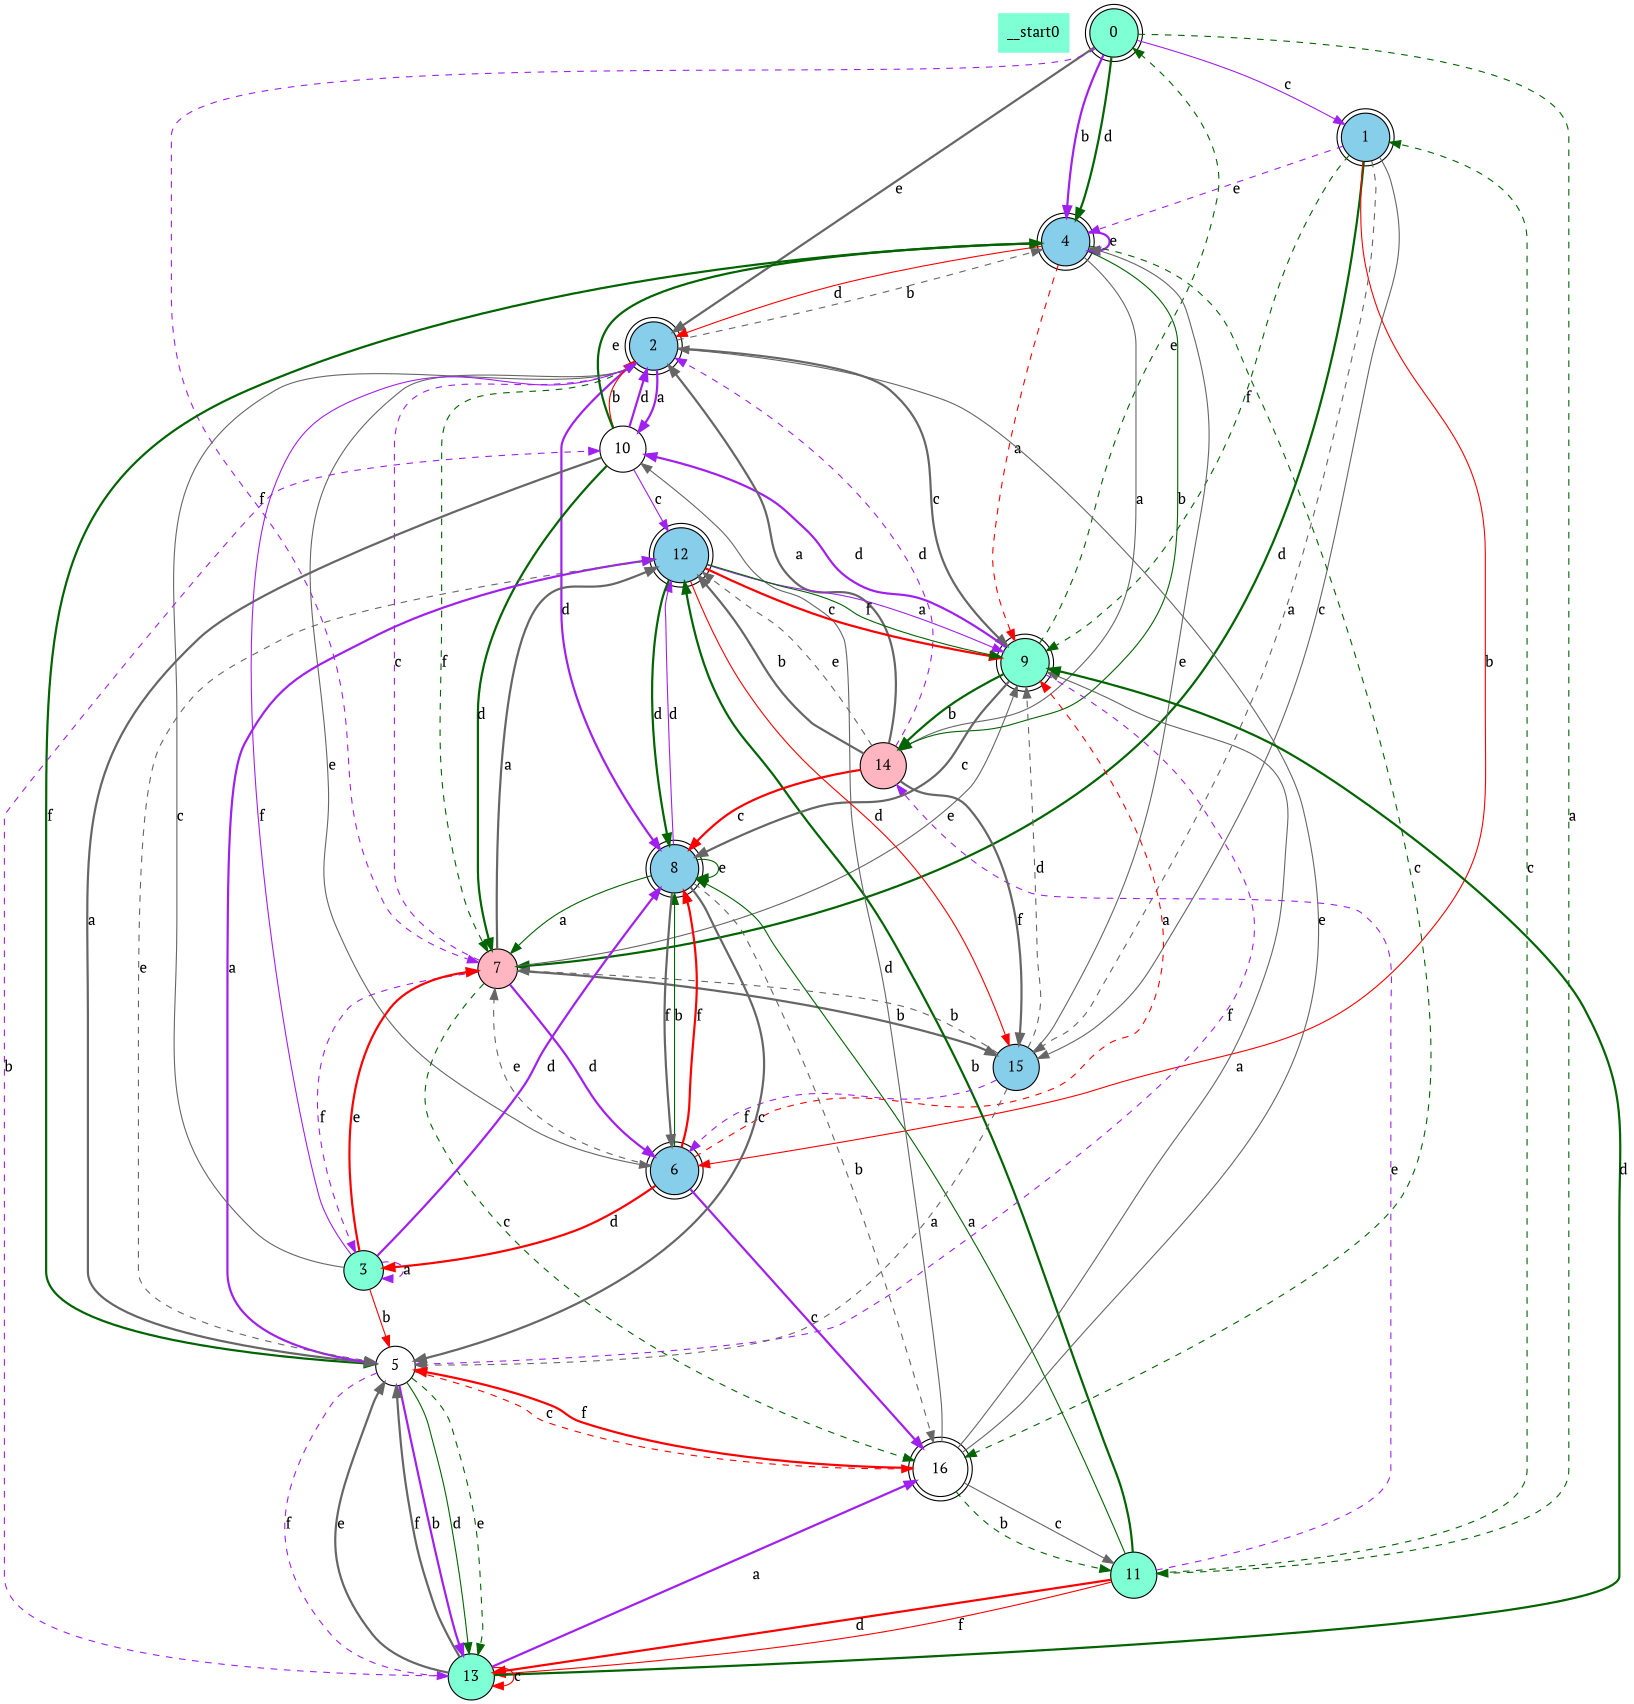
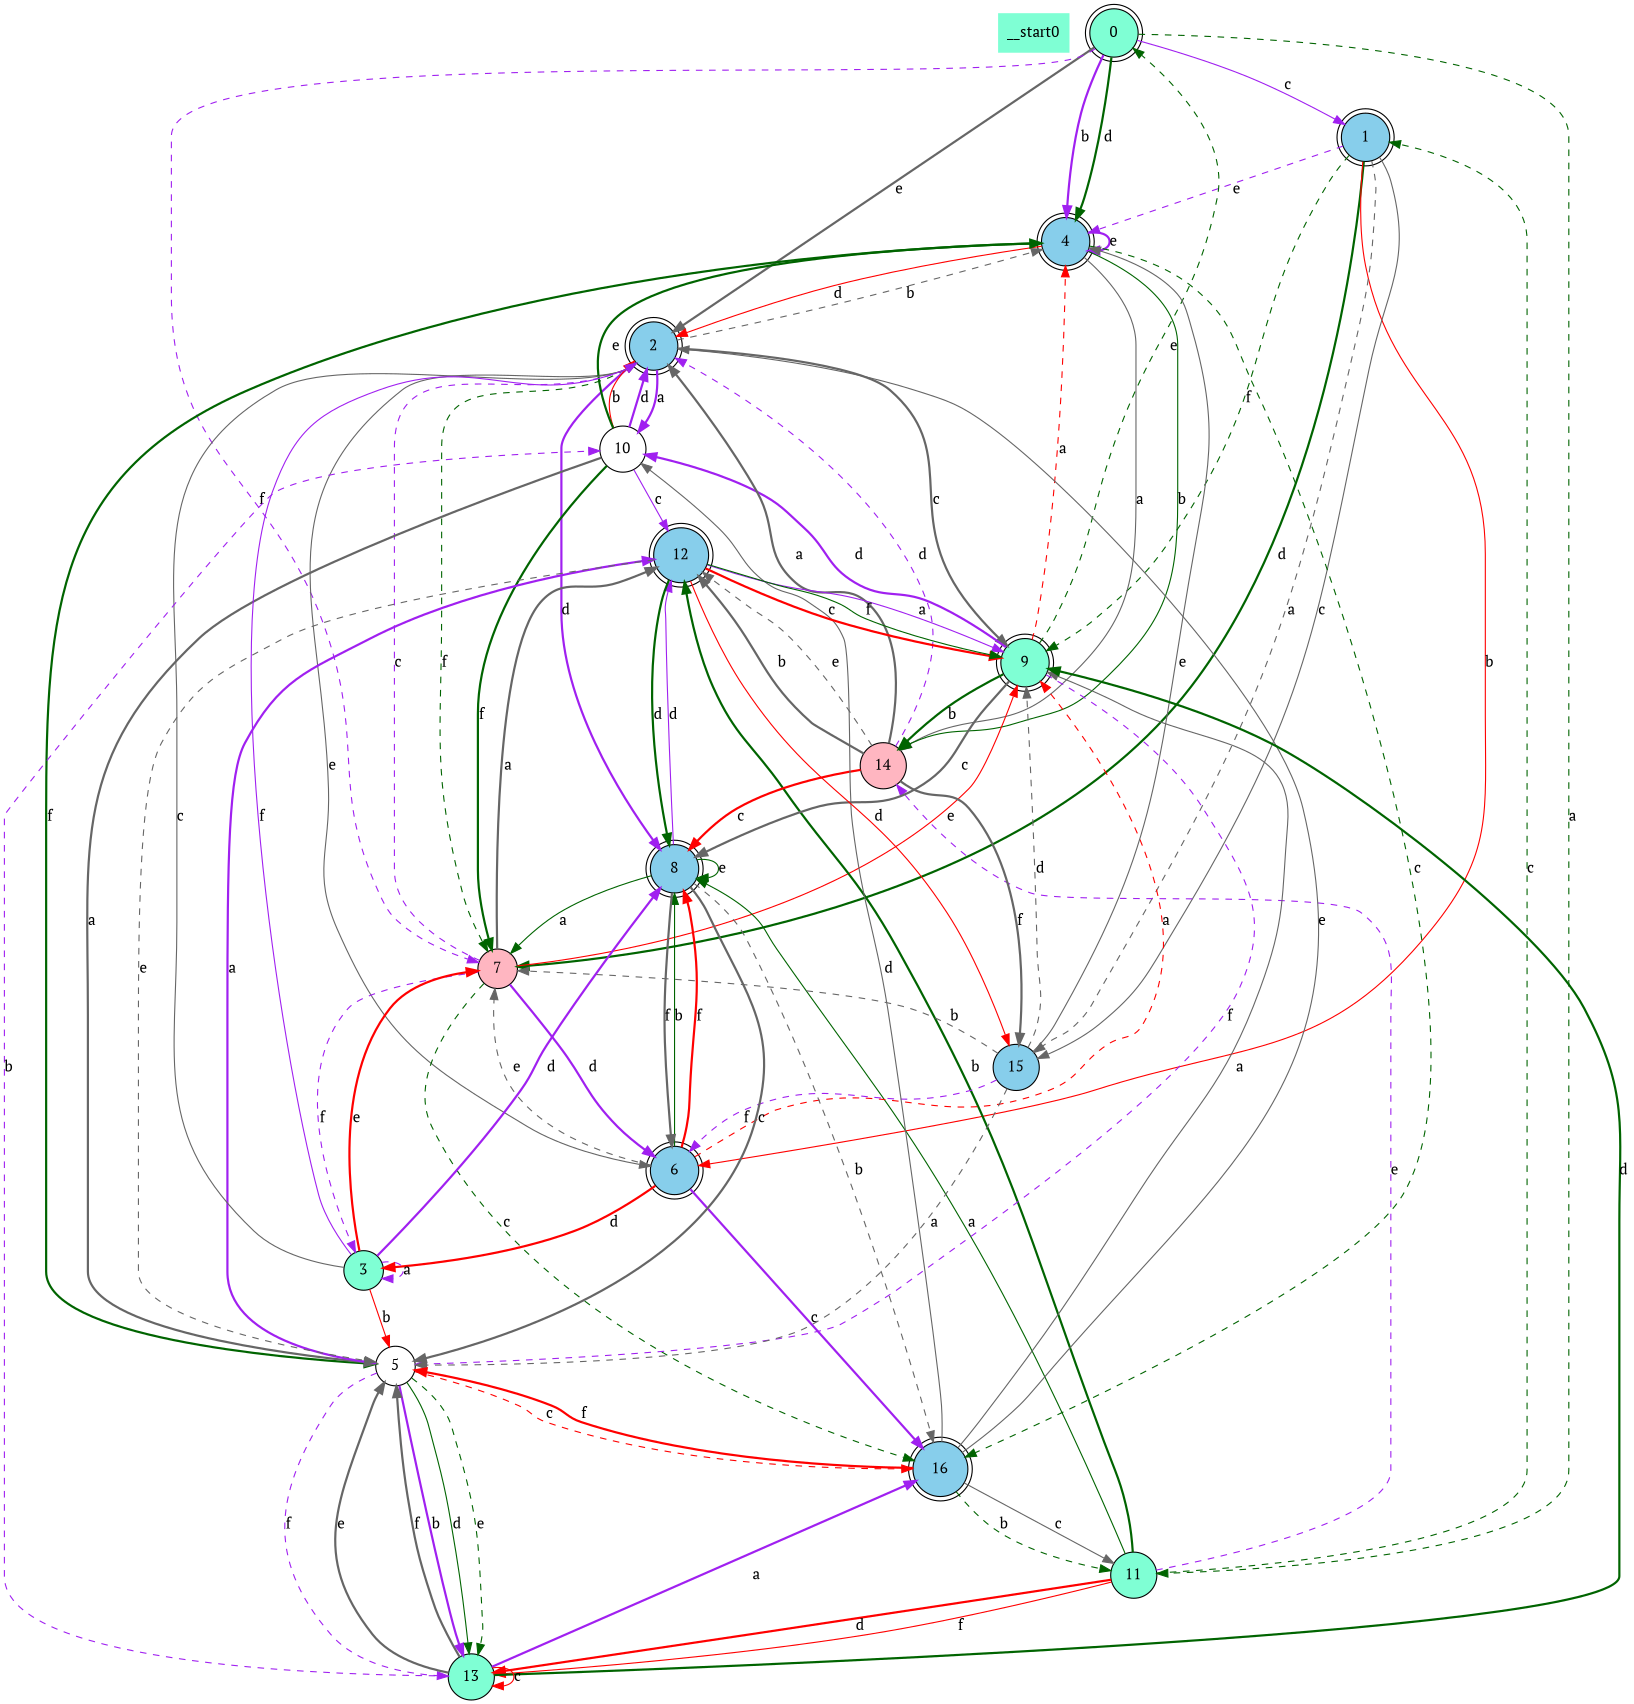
  digraph {
    fontname="PT Serif"
    rankdir=TB
    node [fillcolor=skyblue fontname="PT Serif" shape=doublecircle style=filled color=black]
    edge [color=gray40 fontname="PT Serif" style=bold]
    __start0 [fillcolor=aquamarine shape=none color=""]
    n2 [fillcolor=aquamarine label=0 style="rounded,filled"]
    n3 [label=1 style="rounded,filled"]
    n4 [label=2 style="rounded,filled"]
    n5 [label=4 style="rounded,filled"]
    n6 [fillcolor=lightpink label=7 shape=circle]
    n7 [fillcolor=aquamarine label=11 shape=circle]
    n8 [label=6 style="rounded,filled"]
    n9 [fillcolor=aquamarine label=9 style="rounded,filled"]
    n10 [label=15 shape=circle]
    n11 [label=8 style="rounded,filled"]
    n12 [fillcolor=white label=10 shape=circle]
    n13 [fillcolor=white label=5 shape=circle]
    n14 [fillcolor=lightpink label=14 shape=circle]
-   n15 [fillcolor=white label=16 style="rounded,filled"]
+   n15 [label=16 style="rounded,filled"]
    n16 [fillcolor=aquamarine label=3 shape=circle]
    n17 [label=12 style="rounded,filled"]
    n18 [fillcolor=aquamarine label=13 shape=circle]
    n2 -> n3 [color=purple label=c style=solid]
    n2 -> n4 [label=e]
    n2 -> n5 [color=purple label=b]
    n2 -> n5 [color=darkgreen label=d]
    n2 -> n6 [color=purple label=f style=dashed]
    n2 -> n7 [color=darkgreen label=a style=dashed]
    n3 -> n5 [color=purple label=e style=dashed]
    n3 -> n6 [color=darkgreen label=d]
    n3 -> n8 [color=red label=b style=solid]
    n3 -> n9 [color=darkgreen label=f style=dashed]
    n3 -> n10 [label=a style=dashed]
    n3 -> n10 [label=c style=solid]
    n4 -> n5 [label=b style=dashed]
    n4 -> n6 [color=darkgreen label=f style=dashed]
    n4 -> n8 [label=e style=solid]
    n4 -> n9 [label=c]
    n4 -> n11 [color=purple label=d]
    n4 -> n12 [color=purple label=a]
    n5 -> n4 [color=red label=d style=solid]
    n5 -> n5 [color=purple label=e]
    n5 -> n13 [color=darkgreen label=f]
    n5 -> n14 [label=a style=solid]
    n5 -> n14 [color=darkgreen label=b style=solid]
    n5 -> n15 [color=darkgreen label=c style=dashed]
    n6 -> n4 [color=purple label=c style=dashed]
    n6 -> n8 [color=purple label=d]
-   n6 -> n9 [label=e style=solid]
-   n6 -> n10 [label=b]
+   n6 -> n9 [color=red label=e style=solid]
    n6 -> n15 [color=darkgreen label=c style=dashed]
    n6 -> n16 [color=purple label=f style=dashed]
    n6 -> n17 [label=a]
    n7 -> n3 [color=darkgreen label=c style=dashed]
    n7 -> n11 [color=darkgreen label=a style=solid]
    n7 -> n14 [color=purple label=e style=dashed]
    n7 -> n17 [color=darkgreen label=b]
    n7 -> n18 [color=red label=d]
    n7 -> n18 [color=red label=f style=solid]
    n8 -> n6 [label=e style=dashed]
    n8 -> n9 [color=red label=a style=dashed]
    n8 -> n11 [color=darkgreen label=b style=solid]
    n8 -> n11 [color=red label=f]
    n8 -> n15 [color=purple label=c]
    n8 -> n16 [color=red label=d]
    n9 -> n2 [color=darkgreen label=e style=dashed]
-   n5 -> n9 [color=red label=a style=dashed]
+   n9 -> n5 [color=red label=a style=dashed]
    n9 -> n11 [label=c]
    n9 -> n12 [color=purple label=d]
    n9 -> n13 [color=purple label=f style=dashed]
    n9 -> n14 [color=darkgreen label=b]
    n10 -> n5 [label=e style=solid]
    n10 -> n6 [label=b style=dashed]
    n10 -> n8 [color=purple label=f style=dashed]
    n10 -> n9 [label=d style=dashed]
    n10 -> n13 [label=a style=dashed]
    n11 -> n6 [color=darkgreen label=a style=solid]
    n11 -> n8 [label=f]
    n11 -> n11 [color=darkgreen label=e style=solid]
    n11 -> n13 [label=c]
    n11 -> n15 [label=b style=dashed]
    n11 -> n17 [color=purple label=d style=solid]
    n12 -> n4 [color=red label=b style=solid]
    n12 -> n4 [color=purple label=d]
    n12 -> n5 [color=darkgreen label=e]
-   n12 -> n6 [color=darkgreen label=d]
+   n12 -> n6 [color=darkgreen label=f]
    n12 -> n13 [label=a]
    n12 -> n17 [color=purple label=c style=solid]
    n13 -> n15 [color=red label=c style=dashed]
    n13 -> n17 [color=purple label=a]
    n13 -> n18 [color=purple label=b]
    n13 -> n18 [color=darkgreen label=d style=solid]
    n13 -> n18 [color=darkgreen label=e style=dashed]
    n13 -> n18 [color=purple label=f style=dashed]
    n14 -> n4 [label=a]
    n14 -> n4 [color=purple label=d style=dashed]
    n14 -> n10 [label=f]
    n14 -> n11 [color=red label=c]
    n14 -> n17 [label=b]
    n14 -> n17 [label=e style=dashed]
    n15 -> n4 [label=e style=solid]
    n15 -> n7 [color=darkgreen label=b style=dashed]
    n15 -> n7 [label=c style=solid]
    n15 -> n9 [label=a style=solid]
    n15 -> n12 [label=d style=solid]
    n15 -> n13 [color=red label=f]
    n16 -> n4 [label=c style=solid]
    n16 -> n4 [color=purple label=f style=solid]
    n16 -> n6 [color=red label=e]
    n16 -> n11 [color=purple label=d]
    n16 -> n13 [color=red label=b style=solid]
    n16 -> n16 [color=purple label=a style=dashed]
    n17 -> n9 [color=purple label=a style=solid]
    n17 -> n9 [color=red label=c]
    n17 -> n9 [color=darkgreen label=f style=solid]
    n17 -> n10 [color=red label=d style=solid]
    n17 -> n11 [color=darkgreen label=d]
    n17 -> n13 [label=e style=dashed]
    n18 -> n9 [color=darkgreen label=d]
    n18 -> n12 [color=purple label=b style=dashed]
    n18 -> n13 [label=e]
    n18 -> n13 [label=f]
    n18 -> n15 [color=purple label=a]
    n18 -> n18 [color=red label=c style=solid]
  }
